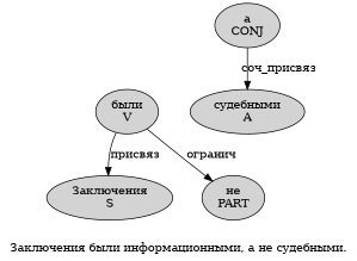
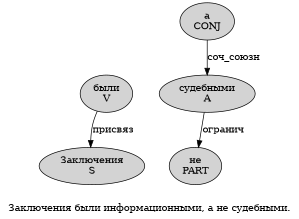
  digraph {
    label="Заключения были информационными, а не судебными."
    node [fillcolor=lightgray penwidth=1 shape=ellipse style=filled]
    n1 [label="Заключения\nS"]
    n2 [label="были\nV"]
    n3 [label="а\nCONJ"]
    n4 [label="судебными\nA"]
    n5 [label="не\nPART"]
    n2 -> n1 [label="присвяз"]
-   n3 -> n4 [label="соч_присвяз"]
-   n2 -> n5 [label="огранич"]
+   n3 -> n4 [label="соч_союзн"]
+   n4 -> n5 [label="огранич"]
  }
